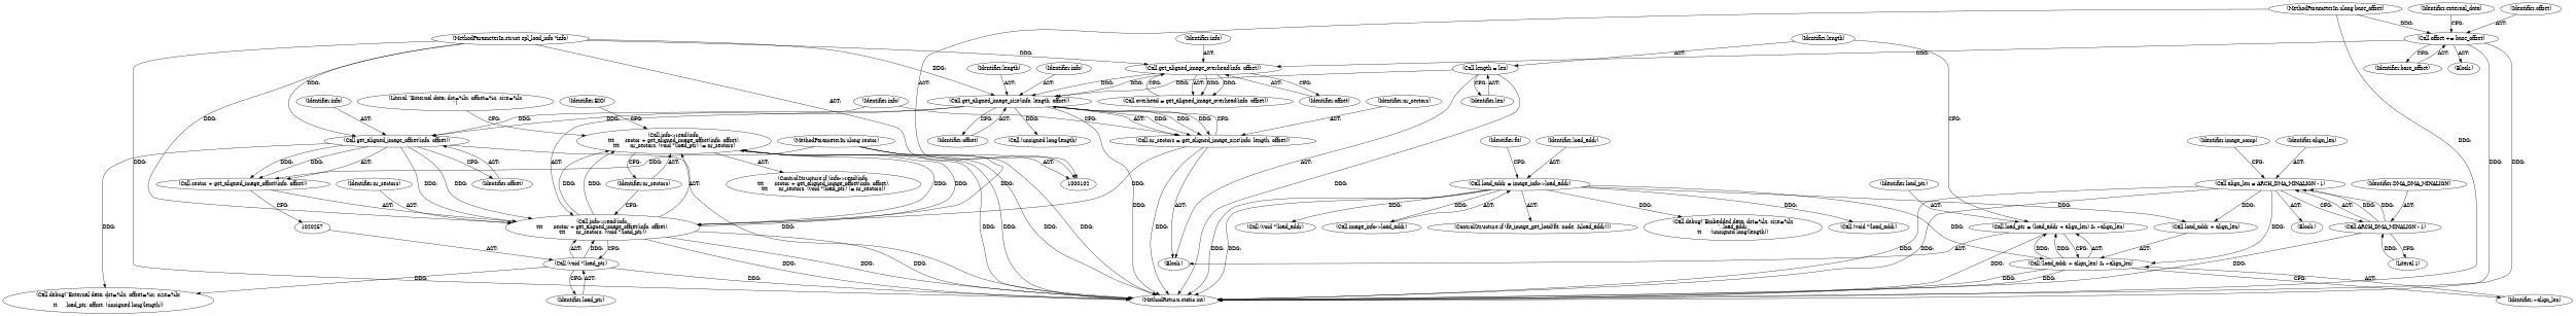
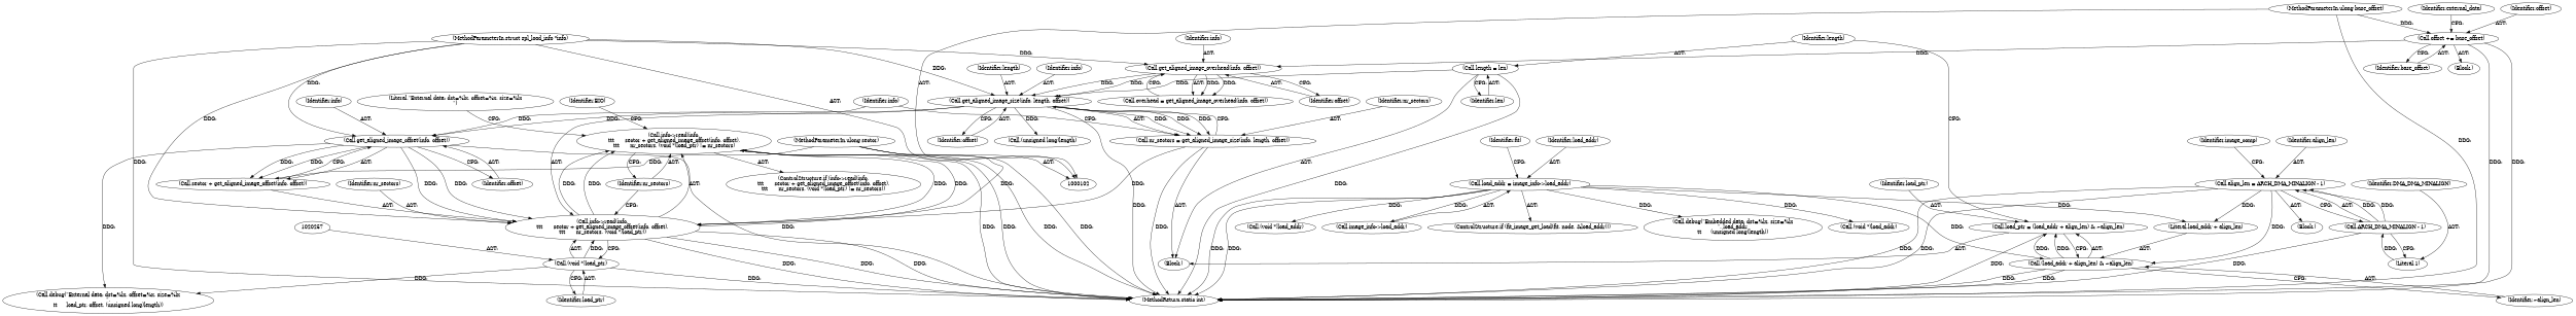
  digraph {
    n1 [label="(Call,info->read(info,\n\t\t\t       sector + get_aligned_image_offset(info, offset),\n\t\t\t       nr_sectors, (void *)load_ptr) != nr_sectors)"]
    n2 [label="(Identifier,nr_sectors)"]
    n3 [label="(MethodReturn,static int)"]
    n4 [label="(ControlStructure,if (info->read(info,\n\t\t\t       sector + get_aligned_image_offset(info, offset),\n\t\t\t       nr_sectors, (void *)load_ptr) != nr_sectors))"]
    n5 [label="(Call,info->read(info,\n\t\t\t       sector + get_aligned_image_offset(info, offset),\n\t\t\t       nr_sectors, (void *)load_ptr))"]
    n6 [label="(Call,(void *)load_ptr)"]
    n7 [label="(Call,debug(\"External data: dst=%lx, offset=%x, size=%lx\n\",\n\t\t      load_ptr, offset, (unsigned long)length))"]
    n8 [label="(Identifier,load_ptr)"]
    n9 [label="(Call,get_aligned_image_offset(info, offset))"]
    n10 [label="(Identifier,offset)"]
    n11 [label="(Call,sector + get_aligned_image_offset(info, offset))"]
    n12 [label="(Call,get_aligned_image_size(info, length, offset))"]
    n13 [label="(Call,nr_sectors = get_aligned_image_size(info, length, offset))"]
    n14 [label="(Call,(unsigned long)length)"]
    n15 [label="(Identifier,offset)"]
    n16 [label="(Block,)"]
    n17 [label="(Call,get_aligned_image_overhead(info, offset))"]
    n18 [label="(Identifier,offset)"]
    n19 [label="(Call,overhead = get_aligned_image_overhead(info, offset))"]
    n20 [label="(MethodParameterIn,struct spl_load_info *info)"]
    1000102
    n22 [label="(Call,offset += base_offset)"]
    n23 [label="(Identifier,base_offset)"]
    n24 [label="(Block,)"]
    n25 [label="(MethodParameterIn,ulong base_offset)"]
    n26 [label="(Call,length = len)"]
    n27 [label="(Identifier,len)"]
    n28 [label="(MethodParameterIn,ulong sector)"]
    n29 [label="(Call,load_ptr = (load_addr + align_len) & ~align_len)"]
    n30 [label="(Call,(load_addr + align_len) & ~align_len)"]
    n31 [label="(Identifier,~align_len)"]
    n32 [label="(Call,load_addr = image_info->load_addr)"]
    n33 [label="(Call,(void *)load_addr)"]
    n34 [label="(Call,image_info->load_addr)"]
    n35 [label="(ControlStructure,if (fit_image_get_load(fit, node, &load_addr)))"]
-   n36 [label="(Call,load_addr + align_len)"]
+   n36 [label="(Literal,load_addr + align_len)"]
    n37 [label="(Call,debug(\"Embedded data: dst=%lx, size=%lx\n\", load_addr,\n\t\t      (unsigned long)length))"]
    n38 [label="(Call,(void *)load_addr)"]
    n39 [label="(Call,align_len = ARCH_DMA_MINALIGN - 1)"]
    n40 [label="(Call,ARCH_DMA_MINALIGN - 1)"]
    n41 [label="(Block,)"]
    n42 [label="(Literal,1)"]
    n43 [label="(Identifier,nr_sectors)"]
    n44 [label="(Identifier,fit)"]
    n45 [label="(Identifier,nr_sectors)"]
    n46 [label="(Identifier,load_ptr)"]
    n47 [label="(Identifier,DMA_DMA_MINALIGN)"]
    n48 [label="(Literal,\"External data: dst=%lx, offset=%x, size=%lx\n\")"]
    n49 [label="(Identifier,info)"]
    n50 [label="(Identifier,external_data)"]
    n51 [label="(Identifier,load_addr)"]
    n52 [label="(Identifier,image_comp)"]
    n53 [label="(Identifier,length)"]
    n54 [label="(Identifier,info)"]
    n55 [label="(Identifier,length)"]
    n56 [label="(Identifier,align_len)"]
    n57 [label="(Identifier,info)"]
    n58 [label="(Identifier,info)"]
    n59 [label="(Identifier,offset)"]
    n60 [label="(Identifier,EIO)"]
    n61 [label=1020257]
    n1 -> n2 [label="CFG: "]
    n1 -> n3 [label="DDG: "]
    n1 -> n3 [label="DDG: "]
    n1 -> n3 [label="DDG: "]
    n1 -> n4 [label="AST: "]
    n2 -> n1 [label="AST: "]
    n2 -> n5 [label="CFG: "]
    n5 -> n1 [label="AST: "]
    n5 -> n1 [label="DDG: "]
    n5 -> n1 [label="DDG: "]
    n5 -> n1 [label="DDG: "]
    n5 -> n1 [label="DDG: "]
    n5 -> n3 [label="DDG: "]
    n5 -> n3 [label="DDG: "]
    n5 -> n3 [label="DDG: "]
    n5 -> n6 [label="CFG: "]
    n6 -> n3 [label="DDG: "]
    n6 -> n5 [label="AST: "]
    n6 -> n5 [label="DDG: "]
    n6 -> n7 [label="DDG: "]
    n6 -> n8 [label="CFG: "]
    n8 -> n6 [label="AST: "]
    n9 -> n3 [label="DDG: "]
    n9 -> n5 [label="DDG: "]
    n9 -> n5 [label="DDG: "]
    n9 -> n7 [label="DDG: "]
    n9 -> n10 [label="CFG: "]
    n9 -> n11 [label="AST: "]
    n9 -> n11 [label="DDG: "]
    n9 -> n11 [label="DDG: "]
    n10 -> n9 [label="AST: "]
    n11 -> n5 [label="AST: "]
-   n11 -> n61 [label="CFG: "]
+   n11 -> n9 [label="CFG: "]
    n12 -> n3 [label="DDG: "]
    n12 -> n9 [label="DDG: "]
    n12 -> n9 [label="DDG: "]
    n12 -> n13 [label="AST: "]
    n12 -> n13 [label="DDG: "]
    n12 -> n13 [label="DDG: "]
    n12 -> n13 [label="DDG: "]
    n12 -> n14 [label="DDG: "]
    n12 -> n15 [label="CFG: "]
    n13 -> n3 [label="DDG: "]
    n13 -> n5 [label="DDG: "]
    n13 -> n12 [label="CFG: "]
    n13 -> n16 [label="AST: "]
    n15 -> n12 [label="AST: "]
    n17 -> n12 [label="DDG: "]
    n17 -> n12 [label="DDG: "]
    n17 -> n18 [label="CFG: "]
    n17 -> n19 [label="AST: "]
    n17 -> n19 [label="DDG: "]
    n17 -> n19 [label="DDG: "]
    n18 -> n17 [label="AST: "]
    n19 -> n17 [label="CFG: "]
    n20 -> n3 [label="DDG: "]
    n20 -> n5 [label="DDG: "]
    n20 -> n9 [label="DDG: "]
    n20 -> n12 [label="DDG: "]
    n20 -> n17 [label="DDG: "]
    n20 -> 1000102 [label="AST: "]
    n22 -> n3 [label="DDG: "]
    n22 -> n3 [label="DDG: "]
    n22 -> n17 [label="DDG: "]
    n22 -> n23 [label="CFG: "]
    n22 -> n24 [label="AST: "]
    n23 -> n22 [label="AST: "]
    n25 -> n3 [label="DDG: "]
    n25 -> 1000102 [label="AST: "]
    n25 -> n22 [label="DDG: "]
    n26 -> n3 [label="DDG: "]
    n26 -> n12 [label="DDG: "]
    n26 -> n16 [label="AST: "]
    n26 -> n27 [label="CFG: "]
    n27 -> n26 [label="AST: "]
    n28 -> n3 [label="DDG: "]
    n28 -> n5 [label="DDG: "]
    n28 -> n11 [label="DDG: "]
    n28 -> 1000102 [label="AST: "]
    n29 -> n3 [label="DDG: "]
    n29 -> n16 [label="AST: "]
    n29 -> n30 [label="CFG: "]
    n30 -> n3 [label="DDG: "]
    n30 -> n3 [label="DDG: "]
    n30 -> n29 [label="AST: "]
    n30 -> n29 [label="DDG: "]
    n30 -> n29 [label="DDG: "]
    n30 -> n31 [label="CFG: "]
    n31 -> n30 [label="AST: "]
    n32 -> n3 [label="DDG: "]
    n32 -> n3 [label="DDG: "]
    n32 -> n30 [label="DDG: "]
    n32 -> n33 [label="DDG: "]
    n32 -> n34 [label="DDG: "]
    n32 -> n35 [label="AST: "]
    n32 -> n36 [label="DDG: "]
    n32 -> n37 [label="DDG: "]
    n32 -> n38 [label="DDG: "]
    n34 -> n32 [label="AST: "]
    n36 -> n30 [label="AST: "]
    n39 -> n3 [label="DDG: "]
    n39 -> n3 [label="DDG: "]
    n39 -> n30 [label="DDG: "]
    n39 -> n36 [label="DDG: "]
    n39 -> n40 [label="CFG: "]
    n39 -> n41 [label="AST: "]
    n40 -> n3 [label="DDG: "]
    n40 -> n39 [label="AST: "]
    n40 -> n39 [label="DDG: "]
    n40 -> n39 [label="DDG: "]
    n40 -> n42 [label="CFG: "]
    n42 -> n40 [label="DDG: "]
    n43 -> n5 [label="AST: "]
    n44 -> n32 [label="CFG: "]
    n45 -> n13 [label="AST: "]
    n46 -> n29 [label="AST: "]
-   n47 -> n40 [label="AST: "]
+   n47 -> n42 [label="AST: "]
    n48 -> n1 [label="CFG: "]
    n49 -> n9 [label="AST: "]
    n50 -> n22 [label="CFG: "]
    n51 -> n32 [label="AST: "]
    n52 -> n39 [label="CFG: "]
    n53 -> n12 [label="AST: "]
    n54 -> n5 [label="AST: "]
    n54 -> n13 [label="CFG: "]
    n55 -> n26 [label="AST: "]
    n55 -> n29 [label="CFG: "]
    n56 -> n39 [label="AST: "]
    n57 -> n17 [label="AST: "]
    n58 -> n12 [label="AST: "]
    n59 -> n22 [label="AST: "]
    n60 -> n1 [label="CFG: "]
    n61 -> n6 [label="AST: "]
  }
